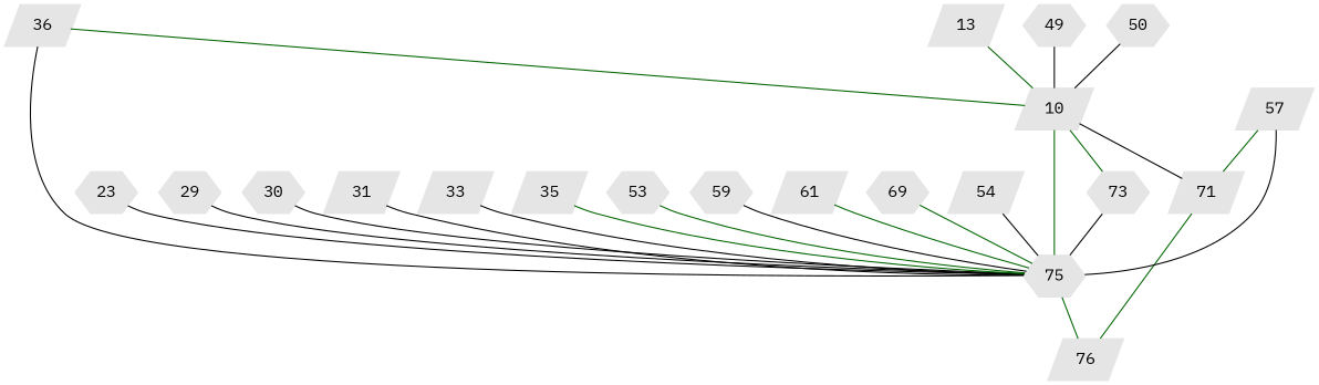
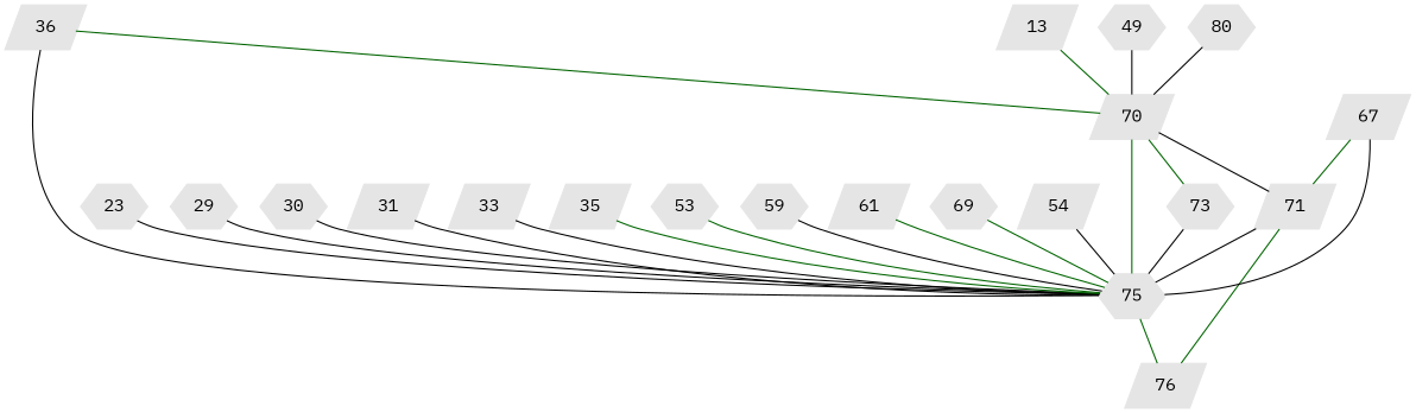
  graph {
    fontname="IBM Plex Mono"
    node [color=gray90 fontname="IBM Plex Mono" shape=parallelogram style=filled]
    edge [color=black fontname="IBM Plex Mono" weight=2]
    13 [super="+11"]
-   70 [super="+25+4+32+44+62+9" label=10]
+   70 [super="+25+4+32+44+62+9"]
    75 [shape=hexagon super="+21+48+28+67+14+58+60+68+72"]
    71 [super="+64+38+65"]
    73 [shape=hexagon]
    76
    23 [shape=hexagon]
    29 [shape=hexagon]
    30 [shape=hexagon]
    31
    33
    35
    36 [super="+12"]
    49 [shape=hexagon]
-   50 [shape=hexagon]
+   50 [shape=hexagon label=80]
    53 [shape=hexagon]
-   57 [super="+26+47+40"]
+   57 [super="+26+47+40" label=67]
    59 [shape=hexagon]
    61
    69 [shape=hexagon]
    n21 [label=54]
    13 -- 70 [color=darkgreen weight=""]
    70 -- 75 [color=darkgreen weight=29]
    70 -- 71 [weight=12]
    70 -- 73 [color=darkgreen weight=""]
    75 -- 76 [color=darkgreen weight=""]
+   71 -- 75 [weight=24]
    71 -- 76 [color=darkgreen weight=""]
    73 -- 75 [weight=""]
    23 -- 75
    29 -- 75
    30 -- 75
    31 -- 75
    33 -- 75
    35 -- 75 [color=darkgreen]
    36 -- 70 [color=darkgreen weight=""]
    36 -- 75
    49 -- 70
    50 -- 70
    53 -- 75 [color=darkgreen]
    57 -- 75 [weight=5]
    57 -- 71 [color=darkgreen weight=""]
    59 -- 75
    61 -- 75 [color=darkgreen]
    69 -- 75 [color=darkgreen]
    n21 -- 75
  }
